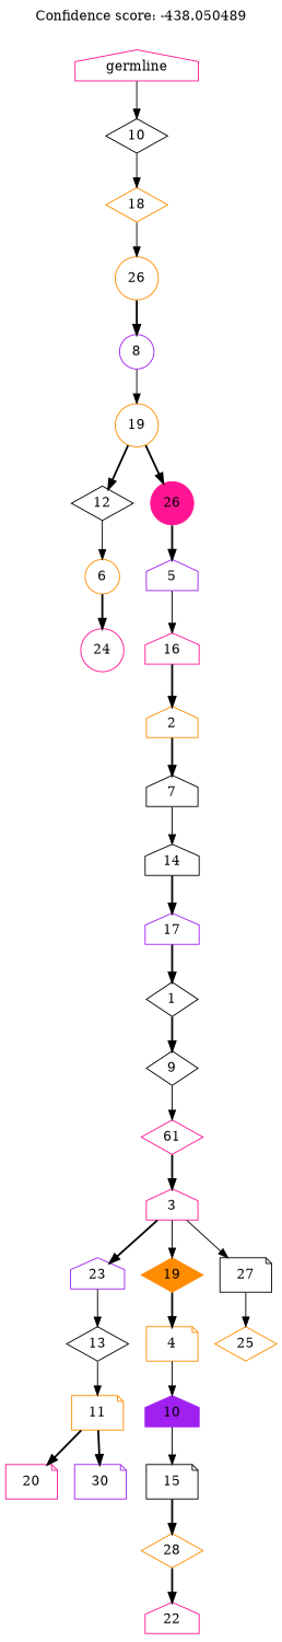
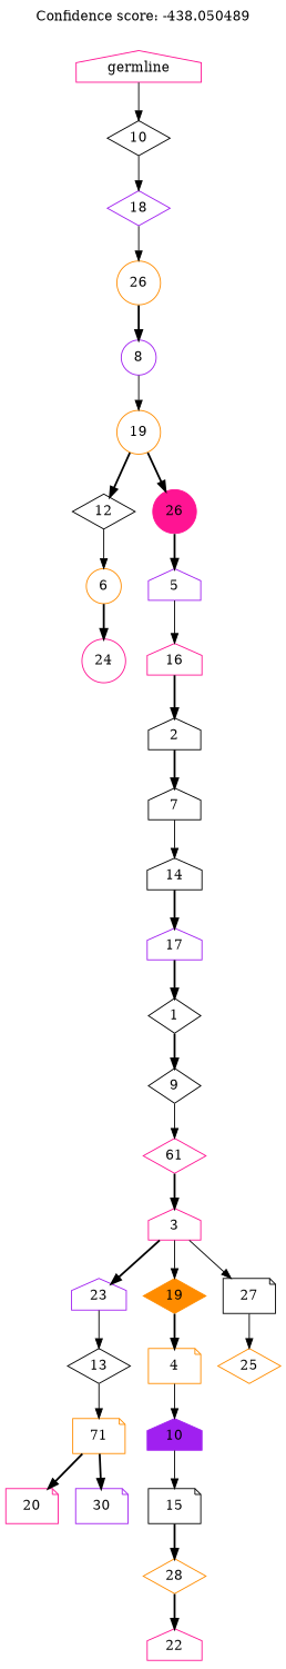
  digraph {
    label="Confidence score: -438.050489"
    labelloc=t
    node [color=black shape=house]
    edge [style=bold]
    n1 [color=deeppink label=24 shape=circle]
    n2 [color=darkorange label=6 shape=circle]
    n3 [label=12 shape=diamond]
    n4 [color=deeppink label=20 shape=note]
    n5 [color=purple label=30 shape=note]
-   n6 [color=darkorange label=11 shape=note]
+   n6 [color=darkorange label=71 shape=note]
    n7 [label=13 shape=diamond]
    n8 [color=purple label=23]
    n9 [color=darkorange label=28 shape=diamond]
    n10 [color=deeppink label=22]
    n11 [label=15 shape=note]
    n12 [color=purple label=10 style=filled]
    n13 [color=darkorange label=4 shape=note]
    n14 [color=darkorange label=19 shape=diamond style=filled]
    n15 [label=27 shape=note]
    n16 [color=darkorange label=25 shape=diamond]
    n17 [color=deeppink label=3]
    n18 [color=deeppink label=61 shape=diamond]
    n19 [label=9 shape=diamond]
    n20 [label=1 shape=diamond]
    n21 [color=purple label=17]
    n22 [label=14]
    n23 [label=7]
-   n24 [color=darkorange label=2]
+   n24 [label=2]
    n25 [color=deeppink label=16]
    n26 [color=purple label=5]
    n27 [color=deeppink label=26 shape=circle style=filled]
    n28 [color=darkorange label=19 shape=circle]
    n29 [color=purple label=8 shape=circle]
    n30 [color=darkorange label=26 shape=circle]
-   n31 [color=darkorange label=18 shape=diamond]
+   n31 [color=purple label=18 shape=diamond]
    n32 [label=10 shape=diamond]
    n33 [color=deeppink label=germline]
    n2 -> n1
    n3 -> n2 [style=solid]
    n6 -> n4
    n6 -> n5
    n7 -> n6 [style=solid]
    n8 -> n7 [style=solid]
    n9 -> n10
    n11 -> n9
    n12 -> n11 [style=solid]
    n13 -> n12 [style=solid]
    n14 -> n13
    n15 -> n16 [style=solid]
    n17 -> n8
    n17 -> n14 [style=solid]
    n17 -> n15 [style=solid]
    n18 -> n17
    n19 -> n18 [style=solid]
    n20 -> n19
    n21 -> n20
    n22 -> n21
    n23 -> n22 [style=solid]
    n24 -> n23
    n25 -> n24
    n26 -> n25 [style=solid]
    n27 -> n26
    n28 -> n3
    n28 -> n27
    n29 -> n28 [style=solid]
    n30 -> n29
    n31 -> n30 [style=solid]
    n32 -> n31 [style=solid]
    n33 -> n32 [style=solid]
  }
